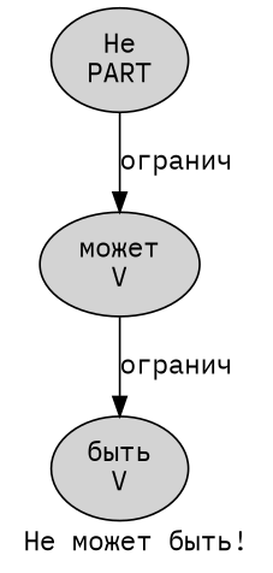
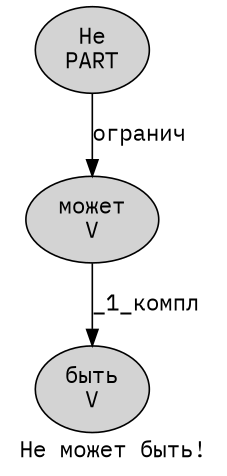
  digraph {
    fontname="IBM Plex Mono"
    label="Не может быть!"
    node [fillcolor=lightgray fontname="IBM Plex Mono" penwidth=1 shape=ellipse style=filled]
    edge [fontname="IBM Plex Mono"]
    n1 [label="Не\nPART"]
    n2 [label="может\nV"]
    n3 [label="быть\nV"]
    n1 -> n2 [label="огранич"]
-   n2 -> n3 [label="огранич"]
+   n2 -> n3 [label="_1_компл"]
  }
